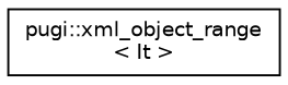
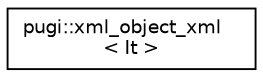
  digraph {
    rankdir=LR
-   n1 [color=black fillcolor=white fontname=Helvetica fontsize=10 height=0.2 label="pugi::xml_object_range\l\< It \>" shape=record style=filled width=0.4]
+   n1 [color=black fillcolor=white fontname=Helvetica fontsize=10 height=0.2 label="pugi::xml_object_xml\l\< It \>" shape=record style=filled width=0.4]
  }
